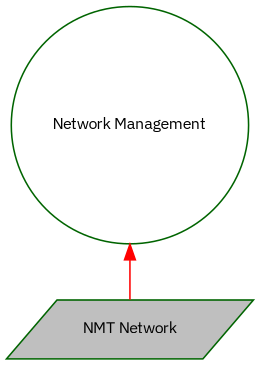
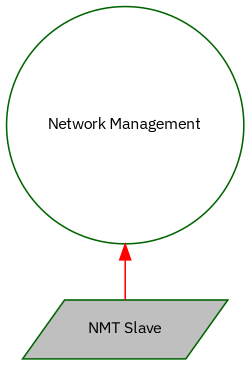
  digraph {
    rankdir=TB
    fontname="IBM Plex Sans"
    node [color=darkgreen fontname="IBM Plex Sans" fontsize=10 style=filled]
-   n1 [fillcolor=grey75 fontcolor=black height=0.2 label="NMT Network" shape=parallelogram width=0.4]
+   n1 [fillcolor=grey75 fontcolor=black height=0.2 label="NMT Slave" shape=parallelogram width=0.4]
    n2 [fillcolor=white height=0.2 label="Network Management" shape=circle width=0.4]
    n2 -> n1 [color=red dir=back fontname="IBM Plex Sans" fontsize=10 labelfontname=FreeSans labelfontsize=10 shape=plaintext style=solid]
  }
